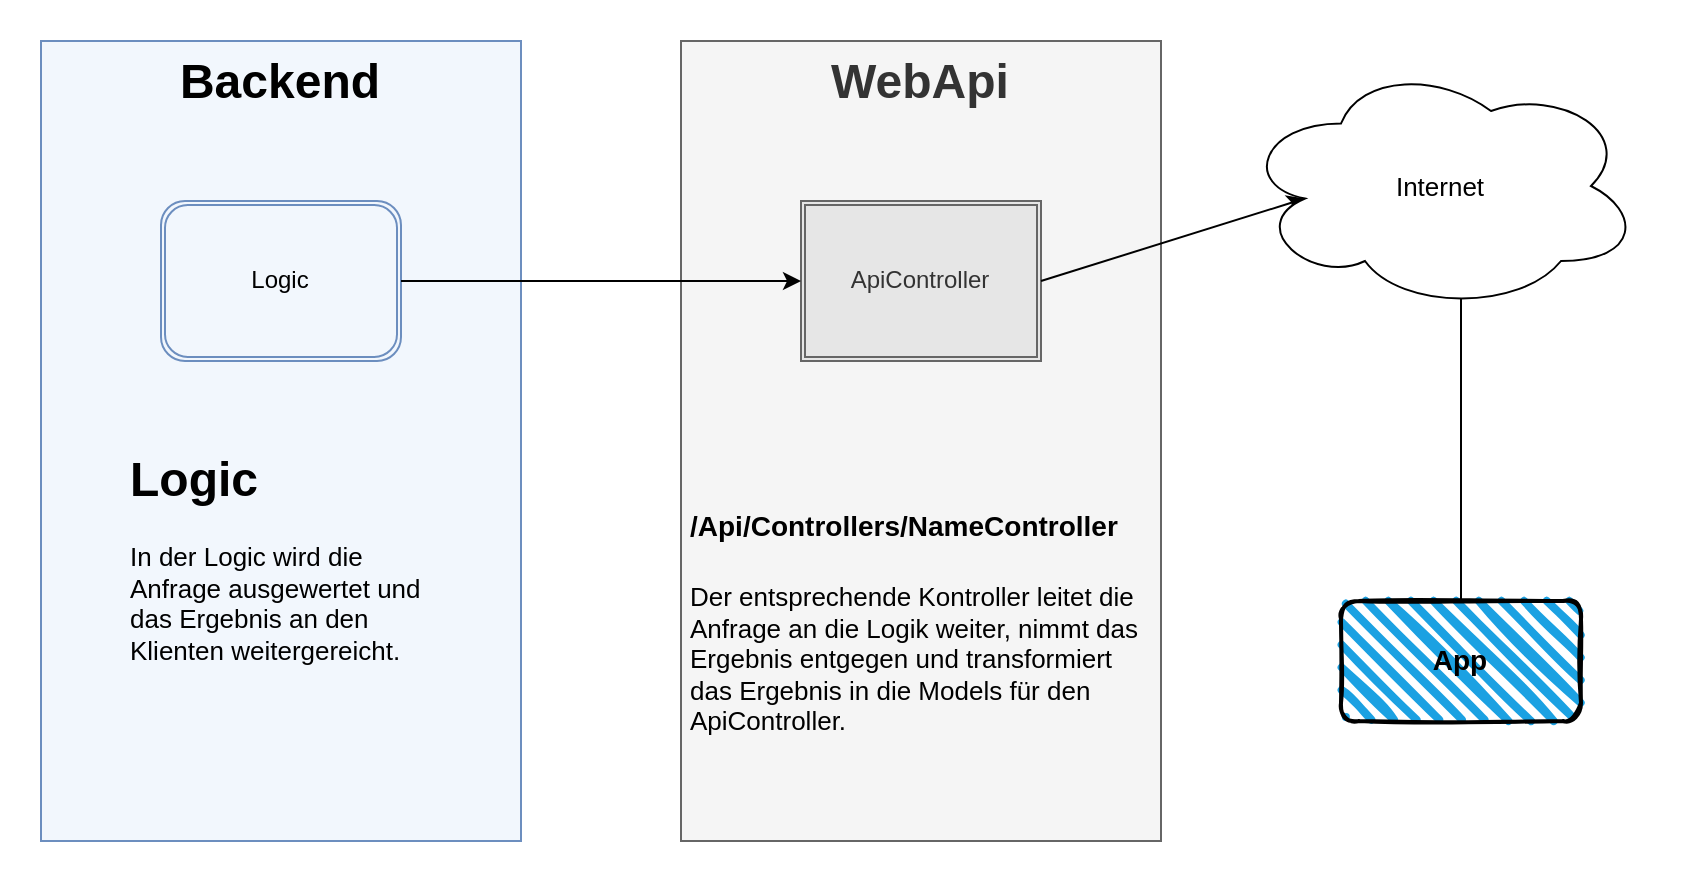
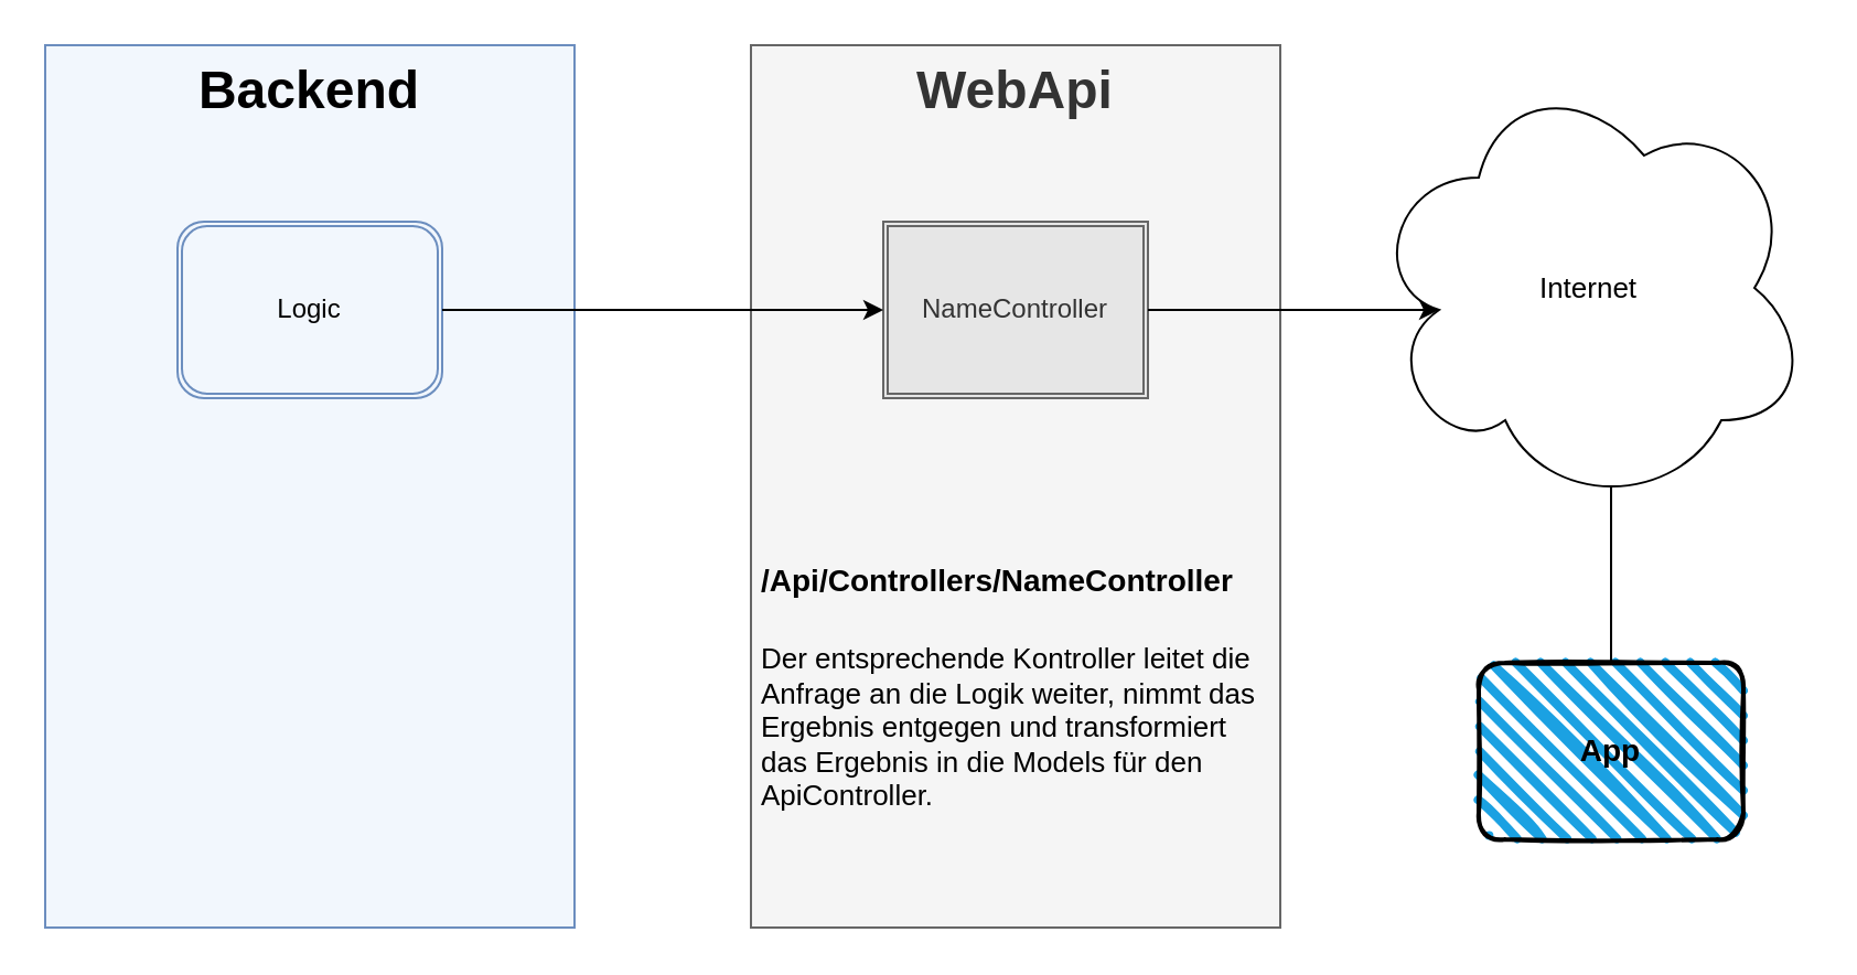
  <mxCell id="0" />
  <mxCell id="1" parent="0" />
  <mxCell id="2" value="&lt;font style=&quot;font-size: 24px&quot;&gt;&lt;b&gt;Backend&lt;/b&gt;&lt;/font&gt;" style="rounded=0;whiteSpace=wrap;html=1;verticalAlign=top;fillColor=#F2F7FD;strokeColor=#6c8ebf;" vertex="1" parent="1"><mxGeometry x="20" y="20" width="240" height="400" as="geometry" /></mxCell>
  <mxCell id="3" value="&lt;font style=&quot;font-size: 24px&quot;&gt;&lt;b&gt;WebApi&lt;/b&gt;&lt;/font&gt;" style="rounded=0;whiteSpace=wrap;html=1;verticalAlign=top;fillColor=#f5f5f5;fontColor=#333333;strokeColor=#666666;" parent="1" vertex="1"><mxGeometry x="340" y="20" width="240" height="400" as="geometry" /></mxCell>
  <mxCell id="4" value="Logic" style="shape=ext;double=1;rounded=1;whiteSpace=wrap;html=1;fillColor=#F2F7FD;strokeColor=#6c8ebf;" parent="1" vertex="1"><mxGeometry x="80" y="100" width="120" height="80" as="geometry" /></mxCell>
- <mxCell id="5" value="&lt;b&gt;&lt;font style=&quot;font-size: 14px&quot;&gt;App&lt;/font&gt;&lt;/b&gt;" style="rounded=1;whiteSpace=wrap;html=1;strokeWidth=2;fillWeight=4;hachureGap=8;hachureAngle=45;fillColor=#1ba1e2;sketch=1;" parent="1" vertex="1"><mxGeometry x="670" y="300" width="120" height="60" as="geometry" /></mxCell>
- <mxCell id="6" value="ApiController" style="shape=ext;double=1;rounded=0;whiteSpace=wrap;html=1;fillColor=#E6E6E6;strokeColor=#666666;fontColor=#333333;" parent="1" vertex="1"><mxGeometry x="400" y="100" width="120" height="80" as="geometry" /></mxCell>
+ <mxCell id="5" value="&lt;b&gt;&lt;font style=&quot;font-size: 14px&quot;&gt;App&lt;/font&gt;&lt;/b&gt;" style="rounded=1;whiteSpace=wrap;html=1;strokeWidth=2;fillWeight=4;hachureGap=8;hachureAngle=45;fillColor=#1ba1e2;sketch=1;" parent="1" vertex="1"><mxGeometry x="670" y="300" width="120" height="80" as="geometry" /></mxCell>
+ <mxCell id="6" value="NameController" style="shape=ext;double=1;rounded=0;whiteSpace=wrap;html=1;fillColor=#E6E6E6;strokeColor=#666666;fontColor=#333333;" parent="1" vertex="1"><mxGeometry x="400" y="100" width="120" height="80" as="geometry" /></mxCell>
  <mxCell id="7" value="" style="endArrow=classic;html=1;rounded=0;exitX=1;exitY=0.5;exitDx=0;exitDy=0;entryX=0;entryY=0.5;entryDx=0;entryDy=0;" parent="1" source="4" target="6" edge="1"><mxGeometry width="50" height="50" relative="1" as="geometry"><mxPoint x="460" y="320" as="sourcePoint" /><mxPoint x="510" y="270" as="targetPoint" /></mxGeometry></mxCell>
  <mxCell id="8" value="" style="endArrow=classic;html=1;rounded=0;exitX=1;exitY=0.5;exitDx=0;exitDy=0;entryX=0.16;entryY=0.55;entryDx=0;entryDy=0;entryPerimeter=0;" parent="1" source="6" target="11" edge="1"><mxGeometry width="50" height="50" relative="1" as="geometry"><mxPoint x="540" y="380" as="sourcePoint" /><mxPoint x="610" y="70" as="targetPoint" /></mxGeometry></mxCell>
- <mxCell id="9" value="&lt;h1&gt;&lt;span&gt;Logic&lt;/span&gt;&lt;/h1&gt;&lt;div&gt;&lt;font style=&quot;font-size: 13px&quot;&gt;In der Logic wird die Anfrage ausgewertet und das Ergebnis an den Klienten weitergereicht.&lt;/font&gt;&lt;/div&gt;" style="text;html=1;strokeColor=none;fillColor=none;spacing=5;spacingTop=-20;whiteSpace=wrap;overflow=hidden;rounded=0;" parent="1" vertex="1"><mxGeometry x="60" y="220" width="160" height="120" as="geometry" /></mxCell>
  <mxCell id="10" value="&lt;h1&gt;&lt;font style=&quot;font-size: 14px&quot;&gt;/Api/Controllers/NameController&lt;/font&gt;&lt;/h1&gt;&lt;div&gt;&lt;font style=&quot;font-size: 13px&quot;&gt;Der entsprechende Kontroller leitet die Anfrage an die Logik weiter, nimmt das Ergebnis entgegen und transformiert das Ergebnis in die Models für den ApiController.&lt;/font&gt;&lt;/div&gt;" style="text;html=1;strokeColor=none;fillColor=none;spacing=5;spacingTop=-20;whiteSpace=wrap;overflow=hidden;rounded=0;" parent="1" vertex="1"><mxGeometry x="340" y="240" width="240" height="160" as="geometry" /></mxCell>
- <mxCell id="11" value="Internet" style="ellipse;shape=cloud;whiteSpace=wrap;html=1;align=center;fontSize=13;fillColor=#FFFFFF;" vertex="1" parent="1"><mxGeometry x="620" y="30" width="200" height="125" as="geometry" /></mxCell>
+ <mxCell id="11" value="Internet" style="ellipse;shape=cloud;whiteSpace=wrap;html=1;align=center;fontSize=13;fillColor=#FFFFFF;" vertex="1" parent="1"><mxGeometry x="620" y="30" width="200" height="200" as="geometry" /></mxCell>
  <mxCell id="12" value="" style="endArrow=none;html=1;rounded=0;fontSize=14;exitX=0.55;exitY=0.95;exitDx=0;exitDy=0;exitPerimeter=0;entryX=0.5;entryY=0;entryDx=0;entryDy=0;" edge="1" parent="1" source="11" target="5"><mxGeometry width="50" height="50" relative="1" as="geometry"><mxPoint x="500" y="450" as="sourcePoint" /><mxPoint x="860" y="240" as="targetPoint" /></mxGeometry></mxCell>
